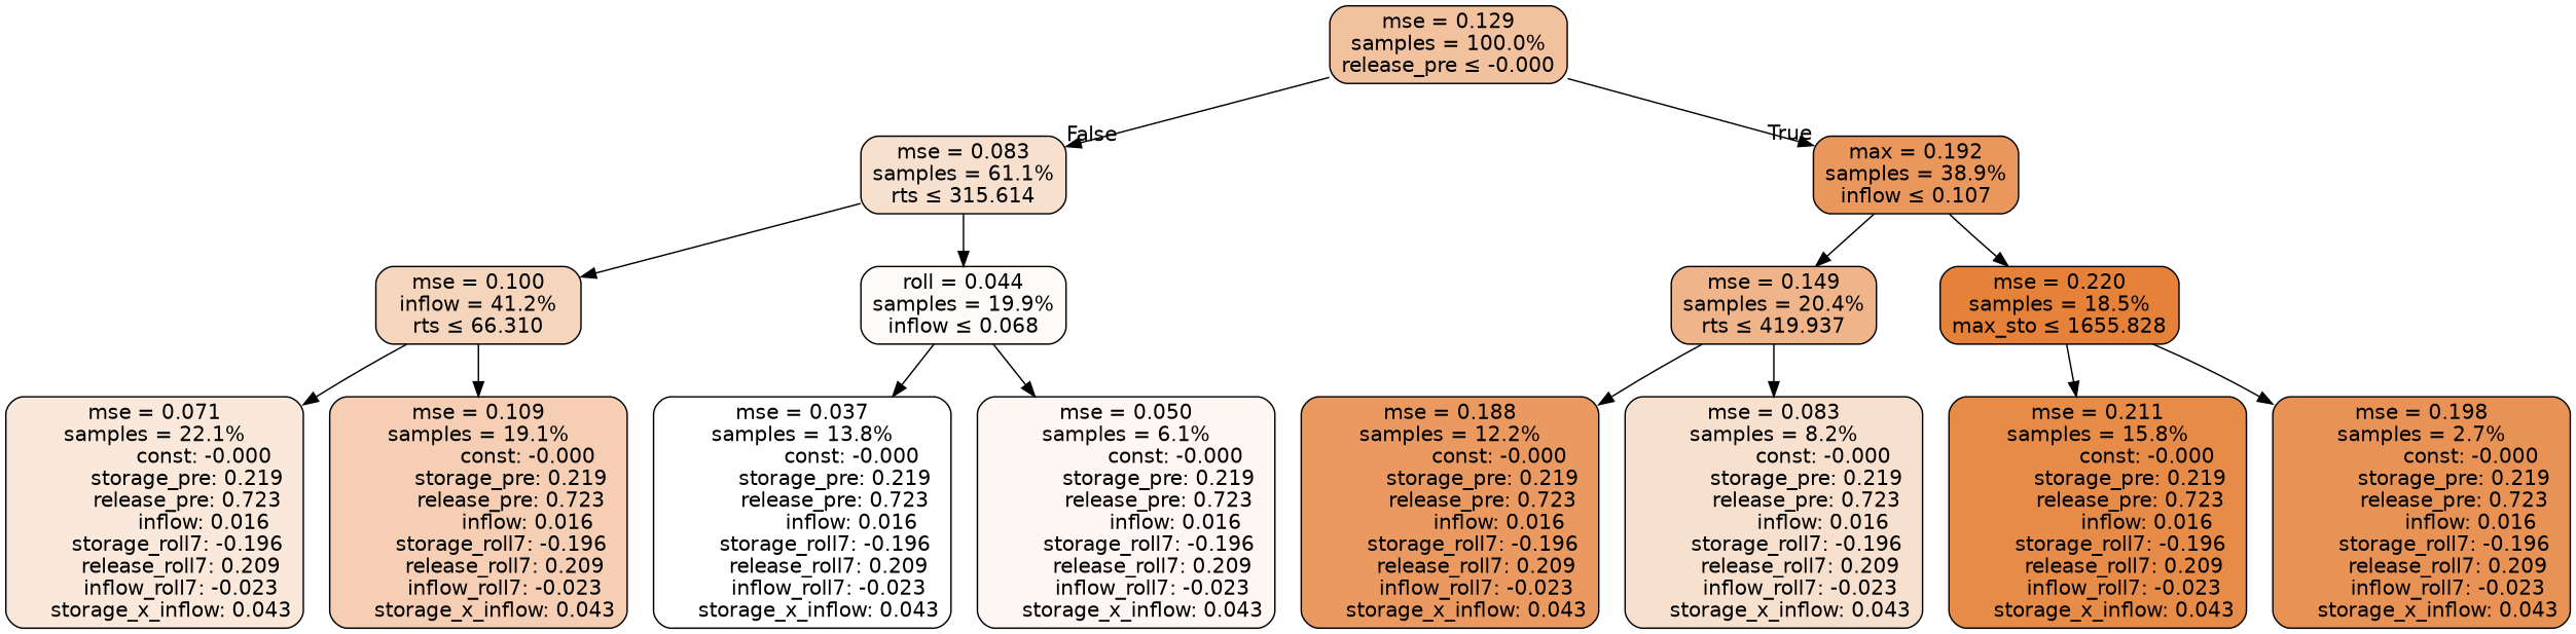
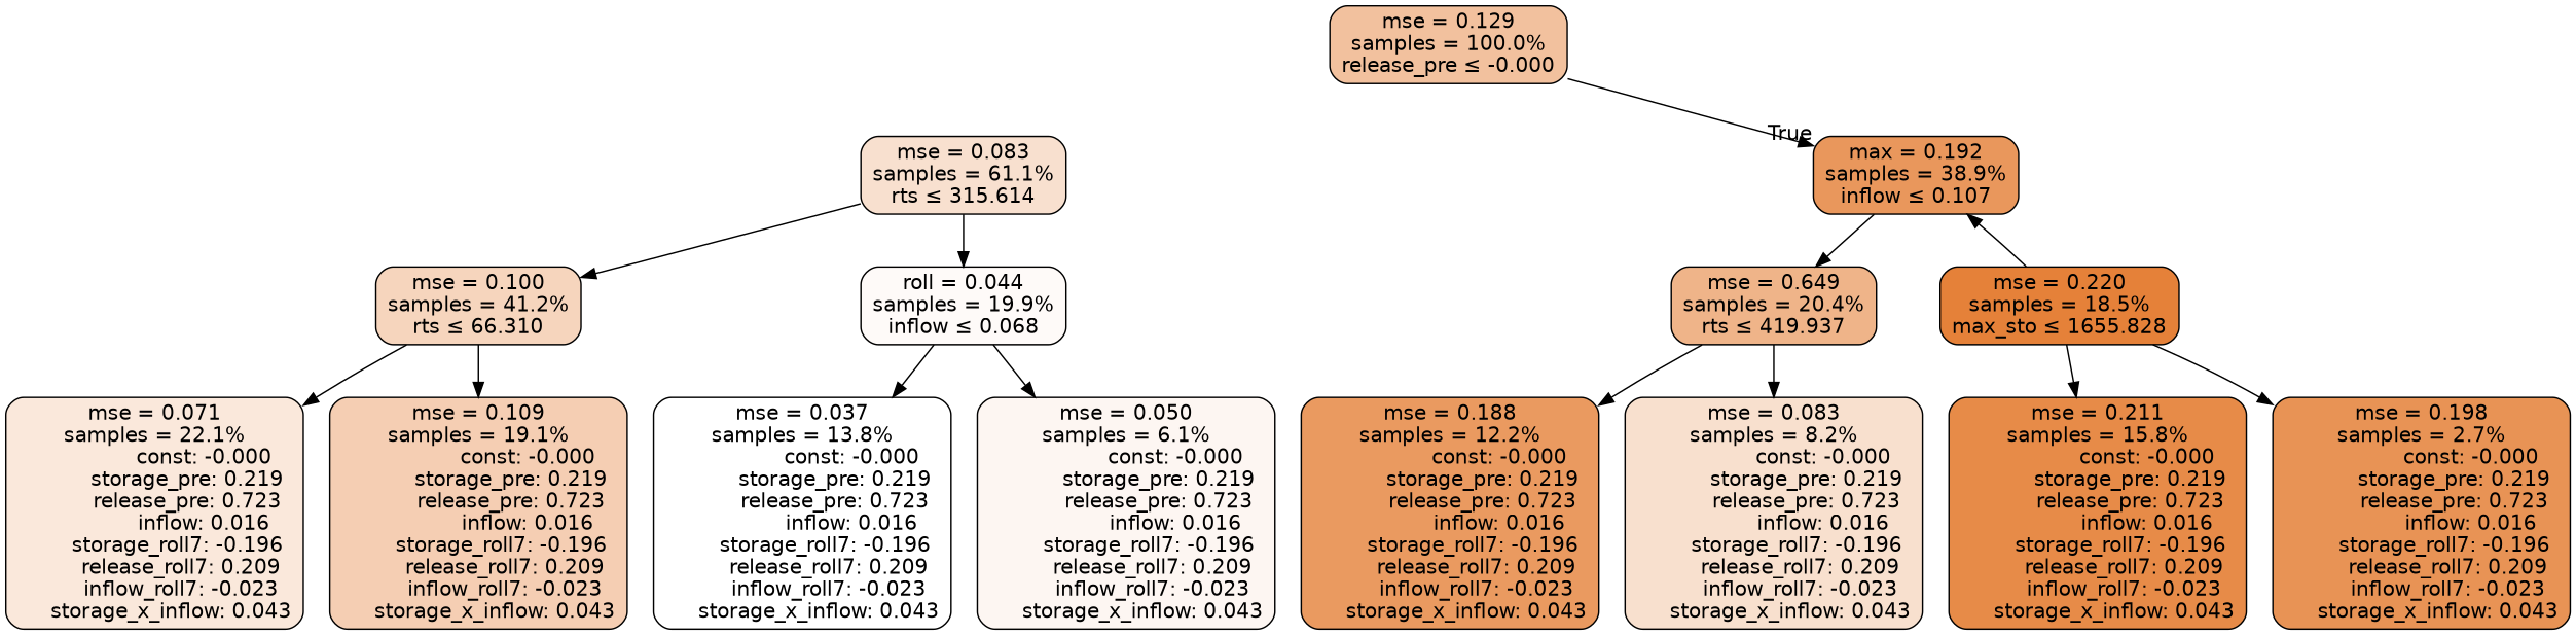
  digraph {
    node [color=black fontname=helvetica shape=rectangle style="filled, rounded"]
    edge [fontname=helvetica]
    n1 [fillcolor="#f2c19e" label="mse = 0.129\nsamples = 100.0%\nrelease_pre &le; -0.000"]
    n2 [fillcolor="#f8e0cf" label="mse = 0.083\nsamples = 61.1%\nrts &le; 315.614"]
    n3 [fillcolor="#e9975c" label="max = 0.192\nsamples = 38.9%\ninflow &le; 0.107"]
-   n4 [fillcolor="#f6d5bd" label="mse = 0.100\ninflow = 41.2%\nrts &le; 66.310"]
+   n4 [fillcolor="#f6d5bd" label="mse = 0.100\nsamples = 41.2%\nrts &le; 66.310"]
    n5 [fillcolor="#fefaf8" label="roll = 0.044\nsamples = 19.9%\ninflow &le; 0.068"]
-   n6 [fillcolor="#efb489" label="mse = 0.149\nsamples = 20.4%\nrts &le; 419.937"]
+   n6 [fillcolor="#efb489" label="mse = 0.649\nsamples = 20.4%\nrts &le; 419.937"]
    n7 [fillcolor="#e58139" label="mse = 0.220\nsamples = 18.5%\nmax_sto &le; 1655.828"]
    n8 [fillcolor="#fae8db" label="mse = 0.071\nsamples = 22.1%\n               const: -0.000\n          storage_pre: 0.219\n          release_pre: 0.723\n               inflow: 0.016\n       storage_roll7: -0.196\n        release_roll7: 0.209\n        inflow_roll7: -0.023\n     storage_x_inflow: 0.043"]
    n9 [fillcolor="#f5ceb3" label="mse = 0.109\nsamples = 19.1%\n               const: -0.000\n          storage_pre: 0.219\n          release_pre: 0.723\n               inflow: 0.016\n       storage_roll7: -0.196\n        release_roll7: 0.209\n        inflow_roll7: -0.023\n     storage_x_inflow: 0.043"]
    n10 [fillcolor="#ffffff" label="mse = 0.037\nsamples = 13.8%\n               const: -0.000\n          storage_pre: 0.219\n          release_pre: 0.723\n               inflow: 0.016\n       storage_roll7: -0.196\n        release_roll7: 0.209\n        inflow_roll7: -0.023\n     storage_x_inflow: 0.043"]
    n11 [fillcolor="#fdf6f2" label="mse = 0.050\nsamples = 6.1%\n               const: -0.000\n          storage_pre: 0.219\n          release_pre: 0.723\n               inflow: 0.016\n       storage_roll7: -0.196\n        release_roll7: 0.209\n        inflow_roll7: -0.023\n     storage_x_inflow: 0.043"]
    n12 [fillcolor="#ea9a60" label="mse = 0.188\nsamples = 12.2%\n               const: -0.000\n          storage_pre: 0.219\n          release_pre: 0.723\n               inflow: 0.016\n       storage_roll7: -0.196\n        release_roll7: 0.209\n        inflow_roll7: -0.023\n     storage_x_inflow: 0.043"]
    n13 [fillcolor="#f8e0ce" label="mse = 0.083\nsamples = 8.2%\n               const: -0.000\n          storage_pre: 0.219\n          release_pre: 0.723\n               inflow: 0.016\n       storage_roll7: -0.196\n        release_roll7: 0.209\n        inflow_roll7: -0.023\n     storage_x_inflow: 0.043"]
    n14 [fillcolor="#e78b48" label="mse = 0.211\nsamples = 15.8%\n               const: -0.000\n          storage_pre: 0.219\n          release_pre: 0.723\n               inflow: 0.016\n       storage_roll7: -0.196\n        release_roll7: 0.209\n        inflow_roll7: -0.023\n     storage_x_inflow: 0.043"]
    n15 [fillcolor="#e89355" label="mse = 0.198\nsamples = 2.7%\n               const: -0.000\n          storage_pre: 0.219\n          release_pre: 0.723\n               inflow: 0.016\n       storage_roll7: -0.196\n        release_roll7: 0.209\n        inflow_roll7: -0.023\n     storage_x_inflow: 0.043"]
-   n1 -> n2 [headlabel=False labelangle=45 labeldistance=2.5]
    n1 -> n3 [headlabel=True labelangle=-45 labeldistance=2.5]
    n2 -> n4
    n2 -> n5
    n3 -> n6
-   n3 -> n7
+   n7 -> n3
    n4 -> n8
    n4 -> n9
    n5 -> n10
    n5 -> n11
    n6 -> n12
    n6 -> n13
    n7 -> n14
    n7 -> n15
  }
